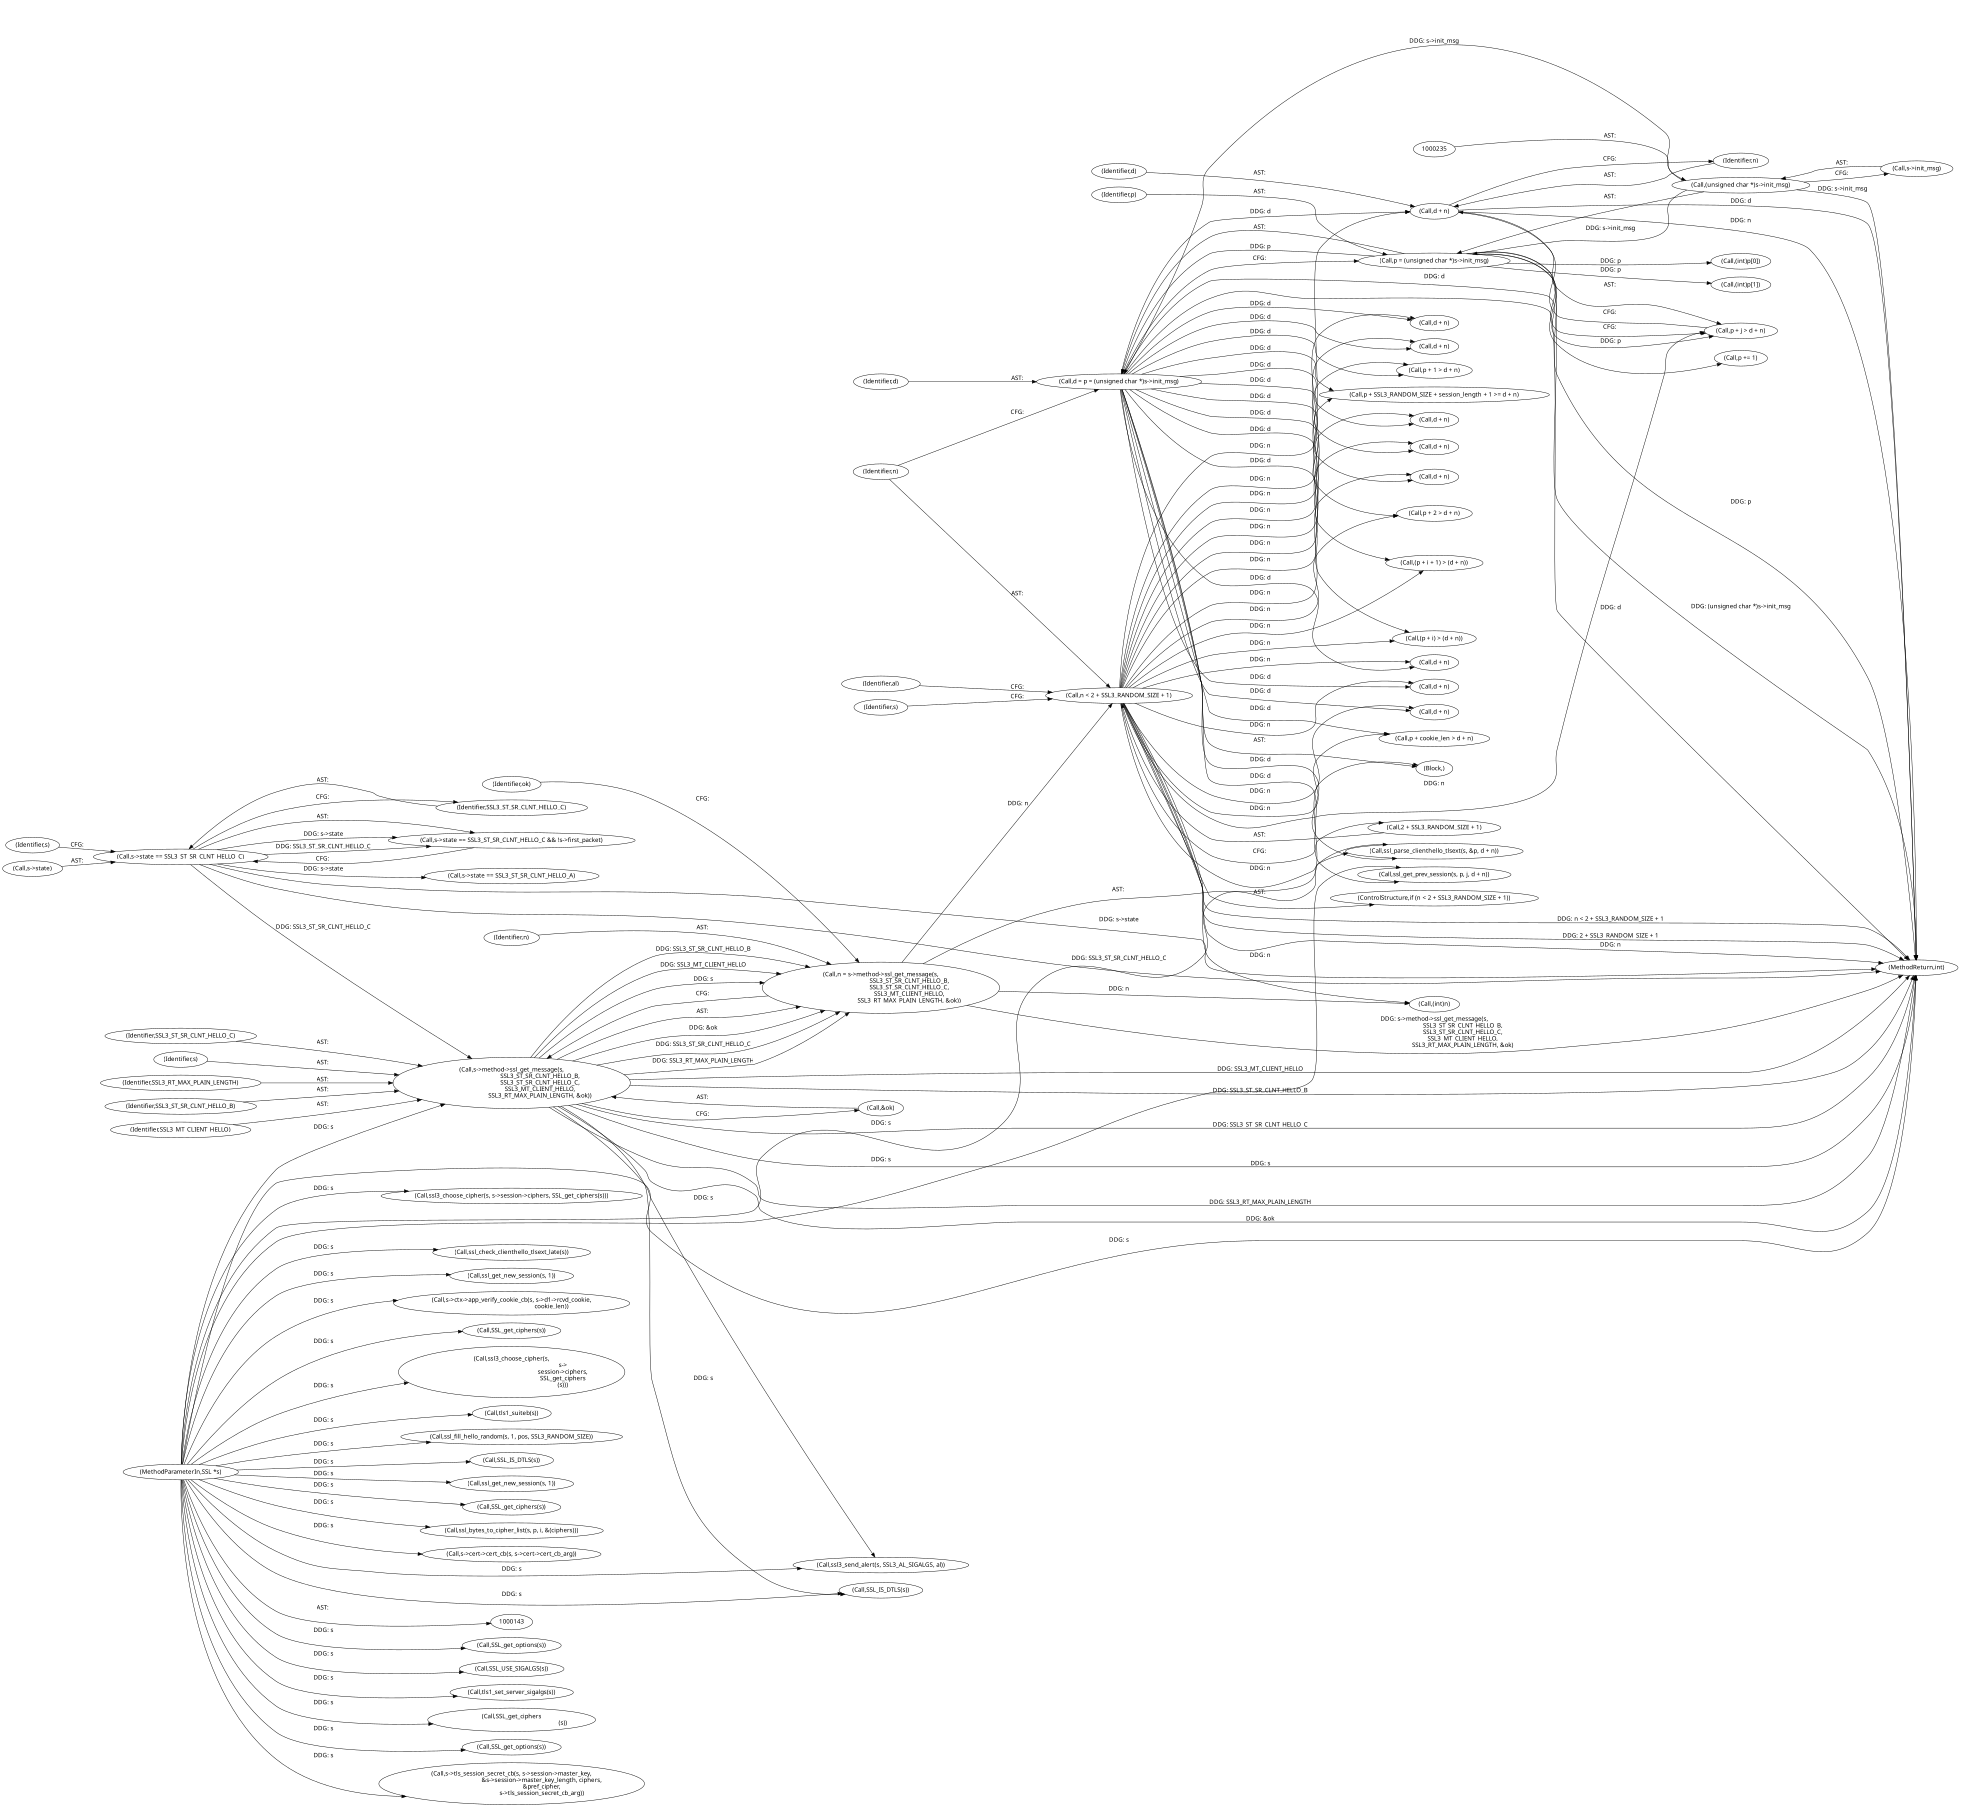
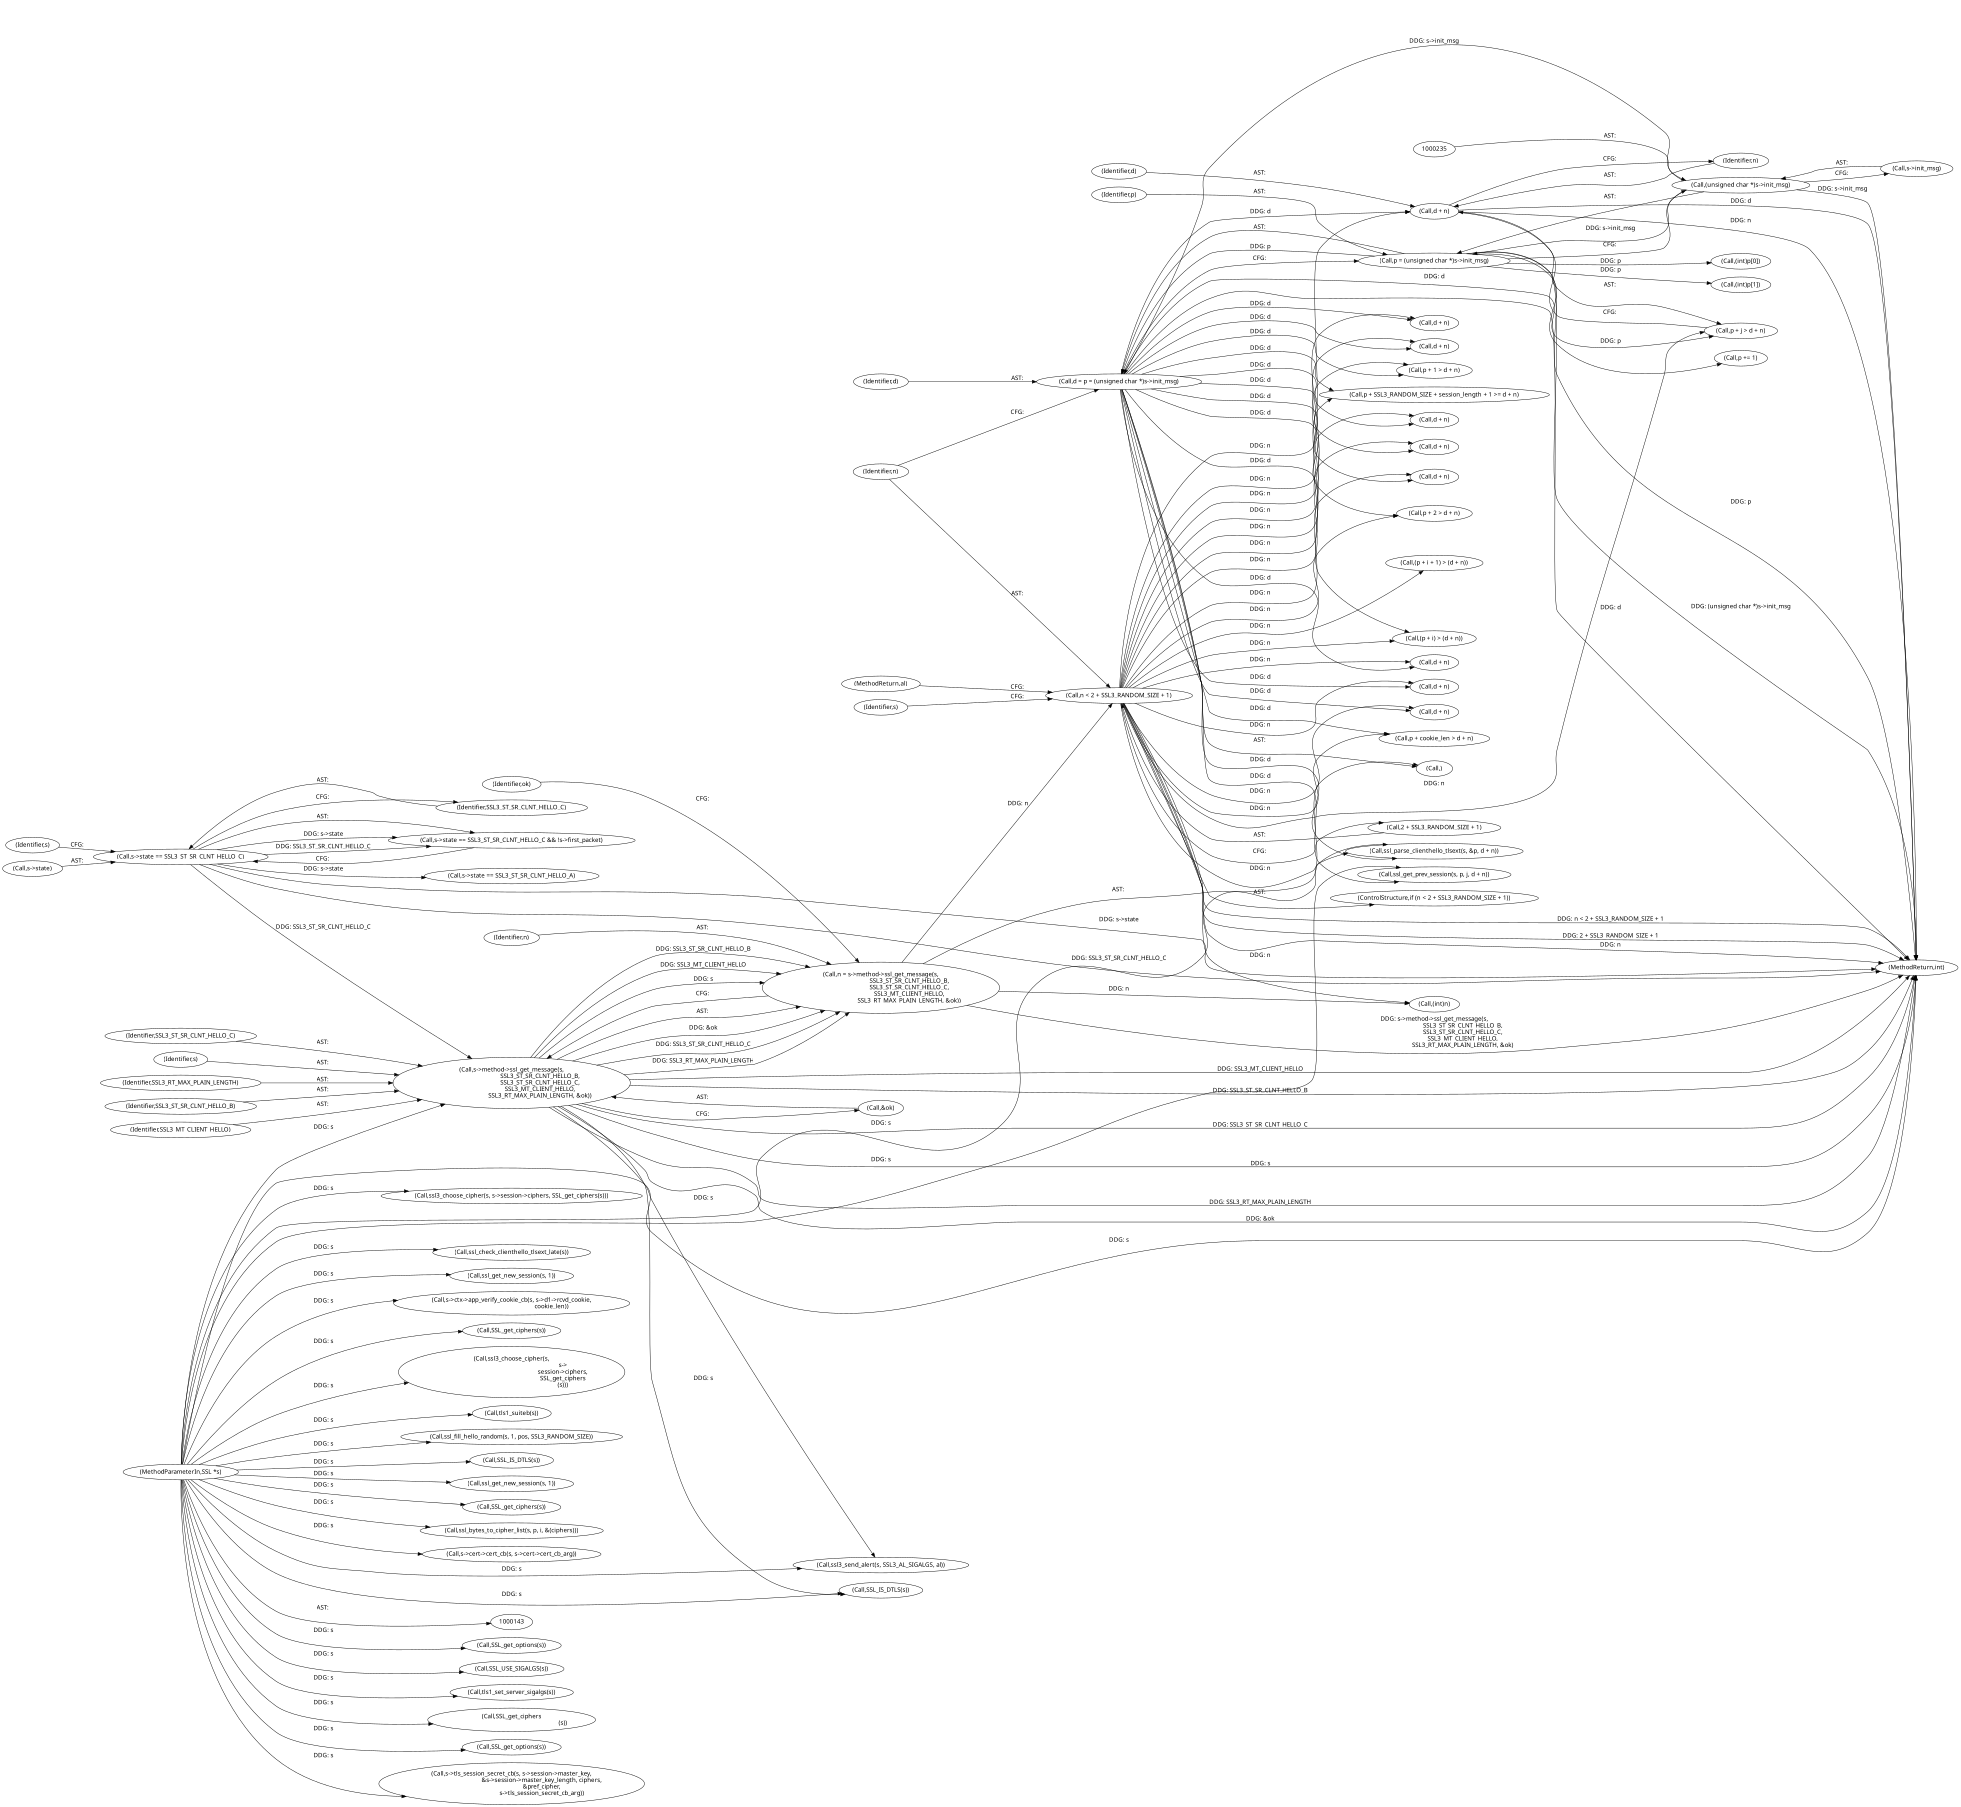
  digraph {
    fontname="Noto Sans"
    rankdir=LR
    node [fontname="Noto Sans"]
    edge [fontname="Noto Sans"]
    n1 [label="(Call,d + n)"]
    n2 [label="(Identifier,n)"]
    n3 [label="(MethodReturn,int)"]
    n4 [label="(Call,p + j > d + n)"]
    n5 [label="(Call,d = p = (unsigned char *)s->init_msg)"]
    n6 [label="(Call,p = (unsigned char *)s->init_msg)"]
    n7 [label="(Call,d + n)"]
    n8 [label="(Call,d + n)"]
    n9 [label="(Call,ssl_parse_clienthello_tlsext(s, &p, d + n))"]
    n10 [label="(Call,d + n)"]
    n11 [label="(Call,d + n)"]
    n12 [label="(Call,p + 2 > d + n)"]
    n13 [label="(Call,d + n)"]
    n14 [label="(Call,p + cookie_len > d + n)"]
-   n15 [label="(Block,)"]
+   n15 [label="(Call,)"]
    n16 [label="(Call,d + n)"]
    n17 [label="(Call,(p + i) > (d + n))"]
    n18 [label="(Call,d + n)"]
    n19 [label="(Call,p + 1 > d + n)"]
    n20 [label="(Call,ssl_get_prev_session(s, p, j, d + n))"]
    n21 [label="(Call,(p + i + 1) > (d + n))"]
    n22 [label="(Call,d + n)"]
    n23 [label="(Call,p + SSL3_RANDOM_SIZE + session_length + 1 >= d + n)"]
    n24 [label="(Call,(unsigned char *)s->init_msg)"]
    n25 [label="(Call,p += 1)"]
    n26 [label="(Call,(int)p[0])"]
    n27 [label="(Call,(int)p[1])"]
    n28 [label="(Call,s->init_msg)"]
    n29 [label="(Call,n < 2 + SSL3_RANDOM_SIZE + 1)"]
    n30 [label="(Call,2 + SSL3_RANDOM_SIZE + 1)"]
    n31 [label="(ControlStructure,if (n < 2 + SSL3_RANDOM_SIZE + 1))"]
    n32 [label="(Call,(int)n)"]
    n33 [label="(Call,n = s->method->ssl_get_message(s,\n                                   SSL3_ST_SR_CLNT_HELLO_B,\n                                   SSL3_ST_SR_CLNT_HELLO_C,\n                                   SSL3_MT_CLIENT_HELLO,\n                                   SSL3_RT_MAX_PLAIN_LENGTH, &ok))"]
    n34 [label="(Call,s->method->ssl_get_message(s,\n                                   SSL3_ST_SR_CLNT_HELLO_B,\n                                   SSL3_ST_SR_CLNT_HELLO_C,\n                                   SSL3_MT_CLIENT_HELLO,\n                                   SSL3_RT_MAX_PLAIN_LENGTH, &ok))"]
    n35 [label="(Call,&ok)"]
    n36 [label="(Call,ssl3_send_alert(s, SSL3_AL_SIGALGS, al))"]
    n37 [label="(Call,SSL_IS_DTLS(s))"]
    n38 [label="(MethodParameterIn,SSL *s)"]
    n39 [label="(Call,SSL_get_options(s))"]
    n40 [label="(Call,SSL_USE_SIGALGS(s))"]
    n41 [label="(Call,tls1_set_server_sigalgs(s))"]
    n42 [label="(Call,SSL_get_ciphers\n                                                               (s))"]
    n43 [label="(Call,SSL_get_options(s))"]
    n44 [label="(Call,s->tls_session_secret_cb(s, s->session->master_key,\n                                     &s->session->master_key_length, ciphers,\n                                     &pref_cipher,\n                                     s->tls_session_secret_cb_arg))"]
    n45 [label="(Call,ssl3_choose_cipher(s, s->session->ciphers, SSL_get_ciphers(s)))"]
    n46 [label="(Call,ssl_check_clienthello_tlsext_late(s))"]
    n47 [label="(Call,ssl_get_new_session(s, 1))"]
    n48 [label="(Call,s->ctx->app_verify_cookie_cb(s, s->d1->rcvd_cookie,\n                                                 cookie_len))"]
    n49 [label="(Call,SSL_get_ciphers(s))"]
    n50 [label="(Call,ssl3_choose_cipher(s,\n                                                               s->\n                                                               session->ciphers,\n                                                               SSL_get_ciphers\n                                                               (s)))"]
    n51 [label="(Call,tls1_suiteb(s))"]
    n52 [label="(Call,ssl_fill_hello_random(s, 1, pos, SSL3_RANDOM_SIZE))"]
    n53 [label="(Call,SSL_IS_DTLS(s))"]
    n54 [label="(Call,ssl_get_new_session(s, 1))"]
    n55 [label="(Call,SSL_get_ciphers(s))"]
    n56 [label="(Call,ssl_bytes_to_cipher_list(s, p, i, &(ciphers)))"]
    n57 [label="(Call,s->cert->cert_cb(s, s->cert->cert_cb_arg))"]
    1000143
    n59 [label="(Call,s->state == SSL3_ST_SR_CLNT_HELLO_C)"]
    n60 [label="(Call,s->state == SSL3_ST_SR_CLNT_HELLO_C && !s->first_packet)"]
    n61 [label="(Call,s->state == SSL3_ST_SR_CLNT_HELLO_A)"]
    n62 [label="(Identifier,SSL3_ST_SR_CLNT_HELLO_C)"]
-   n63 [label="(Identifier,al)"]
+   n63 [label="(MethodReturn,al)"]
    n64 [label="(Identifier,p)"]
    n65 [label="(Identifier,s)"]
    n66 [label="(Identifier,n)"]
    n67 [label="(Identifier,s)"]
    n68 [label="(Identifier,SSL3_RT_MAX_PLAIN_LENGTH)"]
    n69 [label="(Identifier,d)"]
    n70 [label="(Identifier,ok)"]
    n71 [label="(Identifier,n)"]
    n72 [label="(Identifier,d)"]
    n73 [label="(Identifier,SSL3_ST_SR_CLNT_HELLO_B)"]
    n74 [label="(Identifier,SSL3_MT_CLIENT_HELLO)"]
    n75 [label="(Identifier,s)"]
    n76 [label="(Identifier,SSL3_ST_SR_CLNT_HELLO_C)"]
    n77 [label="(Call,s->state)"]
    1000235
    n1 -> n2 [label="CFG: "]
    n1 -> n3 [label="DDG: d"]
    n1 -> n3 [label="DDG: n"]
    n1 -> n4 [label="AST: "]
    n2 -> n1 [label="AST: "]
    n4 -> n1 [label="CFG: "]
    n5 -> n1 [label="DDG: d"]
    n5 -> n3 [label="DDG: d"]
    n5 -> n4 [label="DDG: d"]
    n5 -> n6 [label="CFG: "]
    n5 -> n7 [label="DDG: d"]
    n5 -> n8 [label="DDG: d"]
    n5 -> n9 [label="DDG: d"]
    n5 -> n10 [label="DDG: d"]
    n5 -> n11 [label="DDG: d"]
    n5 -> n12 [label="DDG: d"]
    n5 -> n13 [label="DDG: d"]
    n5 -> n14 [label="DDG: d"]
    n5 -> n15 [label="AST: "]
    n5 -> n16 [label="DDG: d"]
    n5 -> n17 [label="DDG: d"]
    n5 -> n18 [label="DDG: d"]
    n5 -> n19 [label="DDG: d"]
    n5 -> n20 [label="DDG: d"]
-   n5 -> n21 [label="DDG: d"]
    n5 -> n22 [label="DDG: d"]
    n5 -> n23 [label="DDG: d"]
    n6 -> n3 [label="DDG: p"]
    n6 -> n3 [label="DDG: (unsigned char *)s->init_msg"]
    n6 -> n5 [label="AST: "]
    n6 -> n5 [label="DDG: p"]
-   n6 -> n4 [label="CFG: "]
+   n6 -> n24 [label="CFG: "]
    n6 -> n25 [label="DDG: p"]
    n6 -> n26 [label="DDG: p"]
    n6 -> n27 [label="DDG: p"]
    n24 -> n3 [label="DDG: s->init_msg"]
    n24 -> n5 [label="DDG: s->init_msg"]
    n24 -> n6 [label="AST: "]
    n24 -> n6 [label="DDG: s->init_msg"]
    n24 -> n28 [label="CFG: "]
    n28 -> n24 [label="AST: "]
    n29 -> n1 [label="DDG: n"]
    n29 -> n3 [label="DDG: n < 2 + SSL3_RANDOM_SIZE + 1"]
    n29 -> n3 [label="DDG: 2 + SSL3_RANDOM_SIZE + 1"]
    n29 -> n3 [label="DDG: n"]
    n29 -> n4 [label="DDG: n"]
    n29 -> n7 [label="DDG: n"]
    n29 -> n8 [label="DDG: n"]
    n29 -> n9 [label="DDG: n"]
    n29 -> n10 [label="DDG: n"]
    n29 -> n11 [label="DDG: n"]
    n29 -> n12 [label="DDG: n"]
    n29 -> n13 [label="DDG: n"]
    n29 -> n14 [label="DDG: n"]
    n29 -> n16 [label="DDG: n"]
    n29 -> n17 [label="DDG: n"]
    n29 -> n18 [label="DDG: n"]
    n29 -> n19 [label="DDG: n"]
    n29 -> n21 [label="DDG: n"]
    n29 -> n22 [label="DDG: n"]
    n29 -> n23 [label="DDG: n"]
    n29 -> n30 [label="CFG: "]
    n29 -> n31 [label="AST: "]
    n29 -> n32 [label="DDG: n"]
    n30 -> n29 [label="AST: "]
    n33 -> n3 [label="DDG: s->method->ssl_get_message(s,\n                                   SSL3_ST_SR_CLNT_HELLO_B,\n                                   SSL3_ST_SR_CLNT_HELLO_C,\n                                   SSL3_MT_CLIENT_HELLO,\n                                   SSL3_RT_MAX_PLAIN_LENGTH, &ok)"]
    n33 -> n15 [label="AST: "]
    n33 -> n29 [label="DDG: n"]
    n33 -> n32 [label="DDG: n"]
    n33 -> n34 [label="CFG: "]
    n34 -> n3 [label="DDG: &ok"]
    n34 -> n3 [label="DDG: SSL3_MT_CLIENT_HELLO"]
    n34 -> n3 [label="DDG: SSL3_ST_SR_CLNT_HELLO_B"]
    n34 -> n3 [label="DDG: SSL3_ST_SR_CLNT_HELLO_C"]
    n34 -> n3 [label="DDG: s"]
    n34 -> n3 [label="DDG: SSL3_RT_MAX_PLAIN_LENGTH"]
    n34 -> n33 [label="AST: "]
    n34 -> n33 [label="DDG: &ok"]
    n34 -> n33 [label="DDG: SSL3_ST_SR_CLNT_HELLO_C"]
    n34 -> n33 [label="DDG: SSL3_RT_MAX_PLAIN_LENGTH"]
    n34 -> n33 [label="DDG: SSL3_ST_SR_CLNT_HELLO_B"]
    n34 -> n33 [label="DDG: SSL3_MT_CLIENT_HELLO"]
    n34 -> n33 [label="DDG: s"]
    n34 -> n35 [label="CFG: "]
    n34 -> n36 [label="DDG: s"]
    n34 -> n37 [label="DDG: s"]
    n35 -> n34 [label="AST: "]
    n38 -> n3 [label="DDG: s"]
    n38 -> n9 [label="DDG: s"]
    n38 -> n20 [label="DDG: s"]
    n38 -> n34 [label="DDG: s"]
    n38 -> n36 [label="DDG: s"]
    n38 -> n37 [label="DDG: s"]
    n38 -> n39 [label="DDG: s"]
    n38 -> n40 [label="DDG: s"]
    n38 -> n41 [label="DDG: s"]
    n38 -> n42 [label="DDG: s"]
    n38 -> n43 [label="DDG: s"]
    n38 -> n44 [label="DDG: s"]
    n38 -> n45 [label="DDG: s"]
    n38 -> n46 [label="DDG: s"]
    n38 -> n47 [label="DDG: s"]
    n38 -> n48 [label="DDG: s"]
    n38 -> n49 [label="DDG: s"]
    n38 -> n50 [label="DDG: s"]
    n38 -> n51 [label="DDG: s"]
    n38 -> n52 [label="DDG: s"]
    n38 -> n53 [label="DDG: s"]
    n38 -> n54 [label="DDG: s"]
    n38 -> n55 [label="DDG: s"]
    n38 -> n56 [label="DDG: s"]
    n38 -> n57 [label="DDG: s"]
    n38 -> 1000143 [label="AST: "]
    n59 -> n3 [label="DDG: s->state"]
    n59 -> n3 [label="DDG: SSL3_ST_SR_CLNT_HELLO_C"]
    n59 -> n34 [label="DDG: SSL3_ST_SR_CLNT_HELLO_C"]
    n59 -> n60 [label="AST: "]
    n59 -> n60 [label="DDG: s->state"]
    n59 -> n60 [label="DDG: SSL3_ST_SR_CLNT_HELLO_C"]
    n59 -> n61 [label="DDG: s->state"]
    n59 -> n62 [label="CFG: "]
    n60 -> n59 [label="CFG: "]
    n62 -> n59 [label="AST: "]
    n63 -> n29 [label="CFG: "]
    n64 -> n6 [label="AST: "]
    n65 -> n29 [label="CFG: "]
    n66 -> n33 [label="AST: "]
    n67 -> n34 [label="AST: "]
    n68 -> n34 [label="AST: "]
    n69 -> n1 [label="AST: "]
    n70 -> n33 [label="CFG: "]
    n71 -> n5 [label="CFG: "]
    n71 -> n29 [label="AST: "]
    n72 -> n5 [label="AST: "]
    n73 -> n34 [label="AST: "]
    n74 -> n34 [label="AST: "]
    n75 -> n59 [label="CFG: "]
    n76 -> n34 [label="AST: "]
    n77 -> n59 [label="AST: "]
    1000235 -> n24 [label="AST: "]
  }
